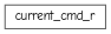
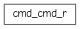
  digraph {
    rankdir=LR
    fontname="Comic Neue"
-   n1 [color=grey40 fillcolor=white fontname="Comic Neue" fontsize=10 height=0.2 label=current_cmd_r shape=box style=filled width=0.4]
+   n1 [color=grey40 fillcolor=white fontname="Comic Neue" fontsize=10 height=0.2 label=cmd_cmd_r shape=box style=filled width=0.4]
  }
